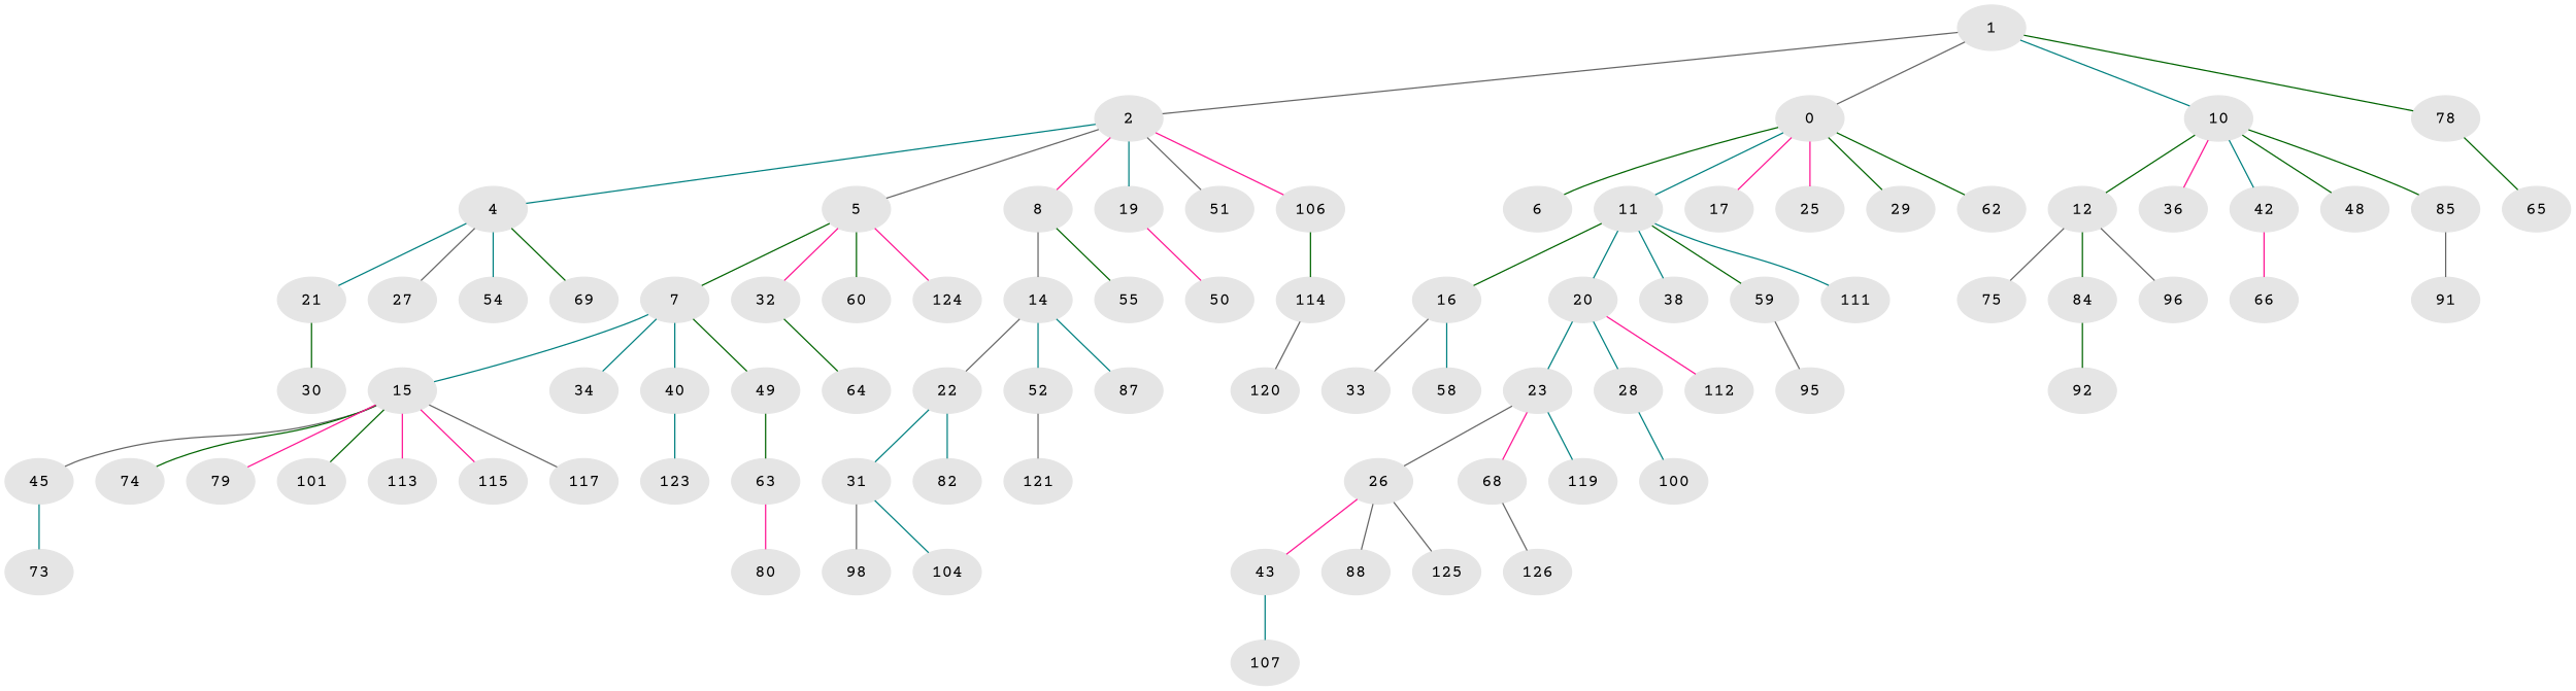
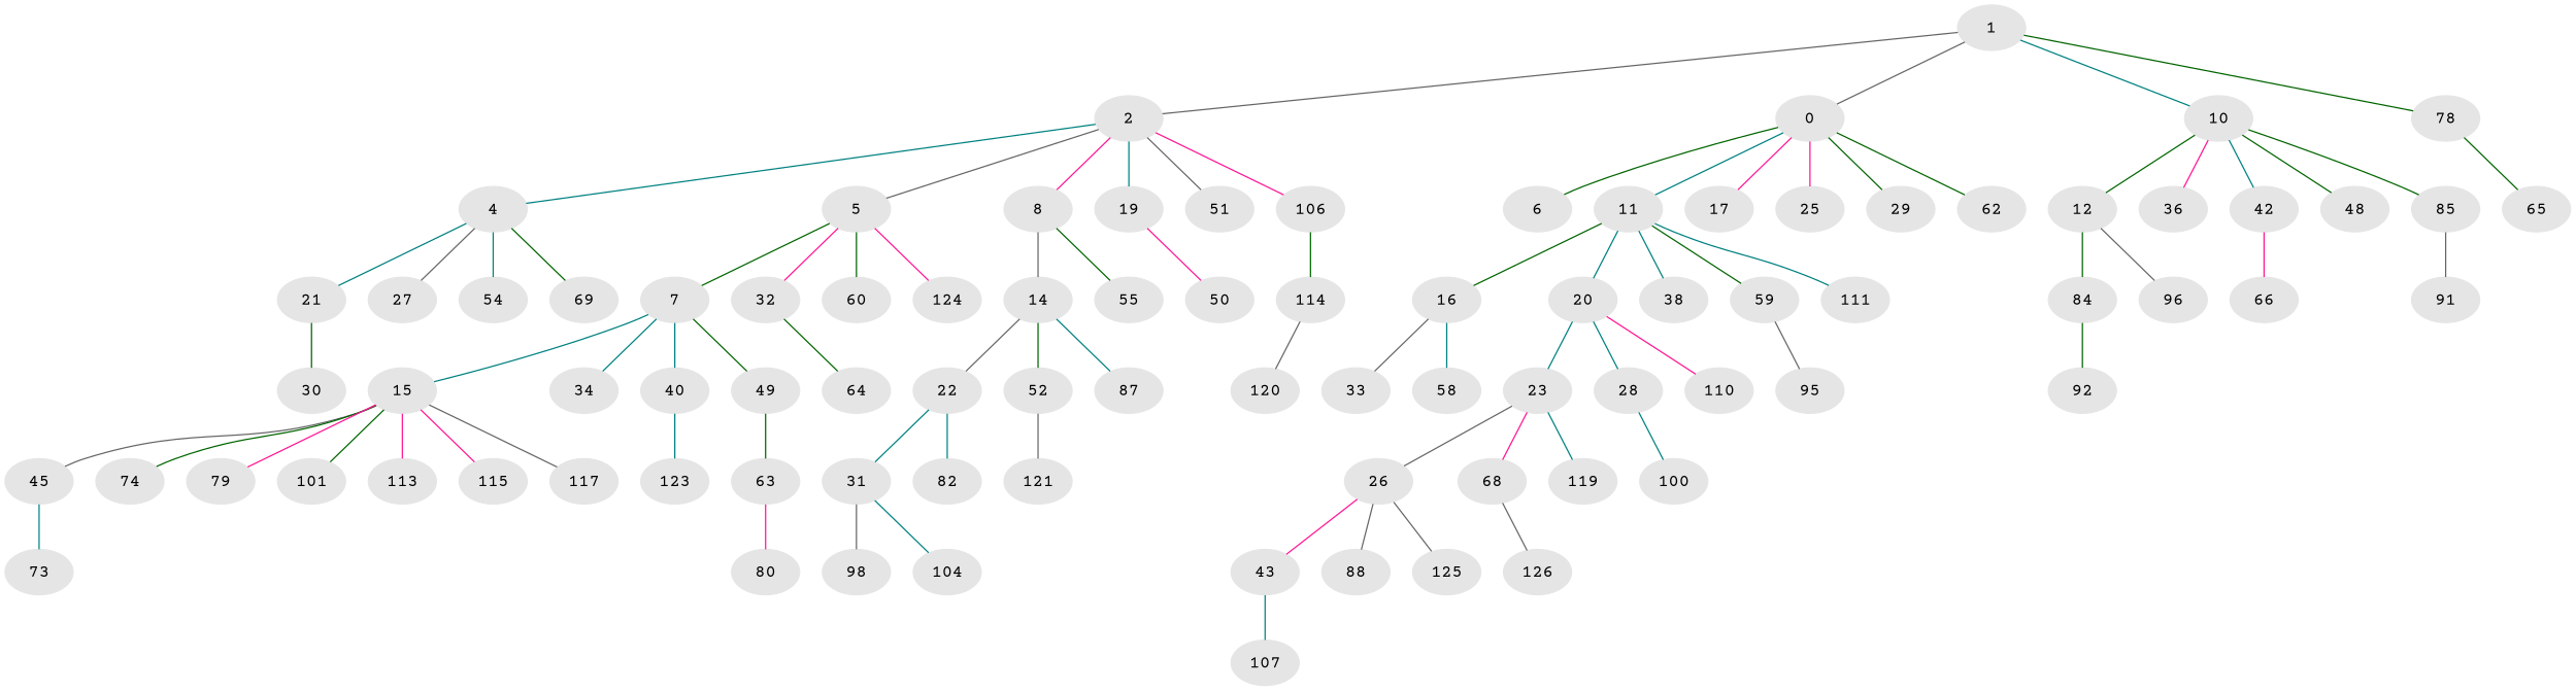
  graph {
    fontname="Courier Prime"
    node [color=gray90 fontname="Courier Prime" style=filled]
    edge [color=teal fontname="Courier Prime"]
    1 [super="+37"]
    2 [super="+47"]
    n3 [label=0 super="+72"]
    10 [super="+39"]
    78
    4 [super="+90"]
    5 [super="+9"]
    8
    19 [super="+76"]
    51
    106
    6
    11 [super="+13"]
    17
    25
    29
    62 [super="+70"]
    12 [super="+93"]
    36 [super="+61"]
    42
    48 [super="+77"]
    85
    65
    21
    27 [super="+57"]
    54
    69
    7 [super="+35"]
    32 [super="+89"]
    60 [super="+81"]
    124
    14 [super="+86"]
    55 [super="+56"]
    50
    114
    16 [super="+18"]
    20 [super="+116"]
    38
    59 [super="+109"]
    111 [super="+122"]
    30
    15 [super="+94"]
    34 [super="+105"]
    40
    49
    64 [super="+110"]
    45 [super="+53"]
    74
    79
    101
    113
    115
    117
    123
    63 [super="+71"]
    22 [super="+41"]
    52
    87
-   75
    84
    96
    66
    91 [super="+102"]
    33
    58
    23 [super="+46"]
    28
-   112
+   112 [label=110]
    95 [super="+99"]
    92
    31 [super="+67"]
    82
    121
    73
    26 [super="+97"]
    68 [super="+103"]
    119
    100
    98
    104
    43 [super="+44"]
    88 [super="+108"]
    125
    126
    107
    80 [super="+83"]
    120
    1 -- 2 [color=gray40]
    1 -- n3 [color=gray40]
    1 -- 10
    1 -- 78 [color=darkgreen]
    2 -- 4
    2 -- 5 [color=gray40]
    2 -- 8 [color=deeppink]
    2 -- 19
    2 -- 51 [color=gray40]
    2 -- 106 [color=deeppink]
    n3 -- 6 [color=darkgreen]
    n3 -- 11
    n3 -- 17 [color=deeppink]
    n3 -- 25 [color=deeppink]
    n3 -- 29 [color=darkgreen]
    n3 -- 62 [color=darkgreen]
    10 -- 12 [color=darkgreen]
    10 -- 36 [color=deeppink]
    10 -- 42
    10 -- 48 [color=darkgreen]
    10 -- 85 [color=darkgreen]
    78 -- 65 [color=darkgreen]
    4 -- 21
    4 -- 27 [color=gray40]
    4 -- 54
    4 -- 69 [color=darkgreen]
    5 -- 7 [color=darkgreen]
    5 -- 32 [color=deeppink]
    5 -- 60 [color=darkgreen]
    5 -- 124 [color=deeppink]
    8 -- 14 [color=gray40]
    8 -- 55 [color=darkgreen]
    19 -- 50 [color=deeppink]
    106 -- 114 [color=darkgreen]
    11 -- 16 [color=darkgreen]
    11 -- 20
    11 -- 38
    11 -- 59 [color=darkgreen]
    11 -- 111
-   12 -- 75 [color=gray40]
    12 -- 84 [color=darkgreen]
    12 -- 96 [color=gray40]
    42 -- 66 [color=deeppink]
    85 -- 91 [color=gray40]
    21 -- 30 [color=darkgreen]
    7 -- 15
    7 -- 34
    7 -- 40
    7 -- 49 [color=darkgreen]
    32 -- 64 [color=darkgreen]
    14 -- 22 [color=gray40]
-   14 -- 52
+   14 -- 52 [color=darkgreen]
    14 -- 87
    114 -- 120 [color=gray40]
    16 -- 33 [color=gray40]
    16 -- 58
    20 -- 23
    20 -- 28
    20 -- 112 [color=deeppink]
    59 -- 95 [color=gray40]
    15 -- 45 [color=gray40]
    15 -- 74 [color=darkgreen]
    15 -- 79 [color=deeppink]
    15 -- 101 [color=darkgreen]
    15 -- 113 [color=deeppink]
    15 -- 115 [color=deeppink]
    15 -- 117 [color=gray40]
    40 -- 123
    49 -- 63 [color=darkgreen]
    45 -- 73
    63 -- 80 [color=deeppink]
    22 -- 31
    22 -- 82
    52 -- 121 [color=gray40]
    84 -- 92 [color=darkgreen]
    23 -- 26 [color=gray40]
    23 -- 68 [color=deeppink]
    23 -- 119
    28 -- 100
    31 -- 98 [color=gray40]
    31 -- 104
    26 -- 43 [color=deeppink]
    26 -- 88 [color=gray40]
    26 -- 125 [color=gray40]
    68 -- 126 [color=gray40]
    43 -- 107
  }
